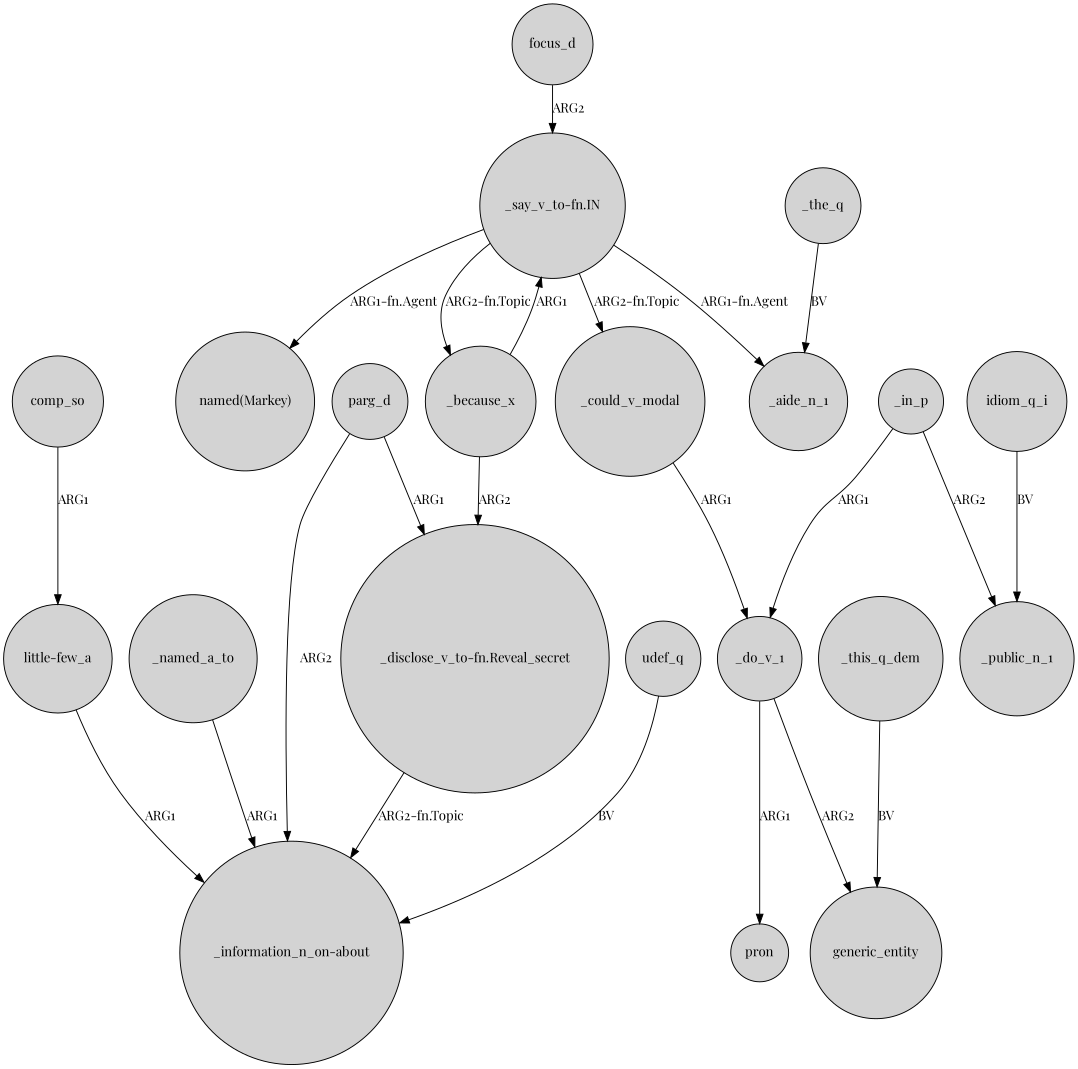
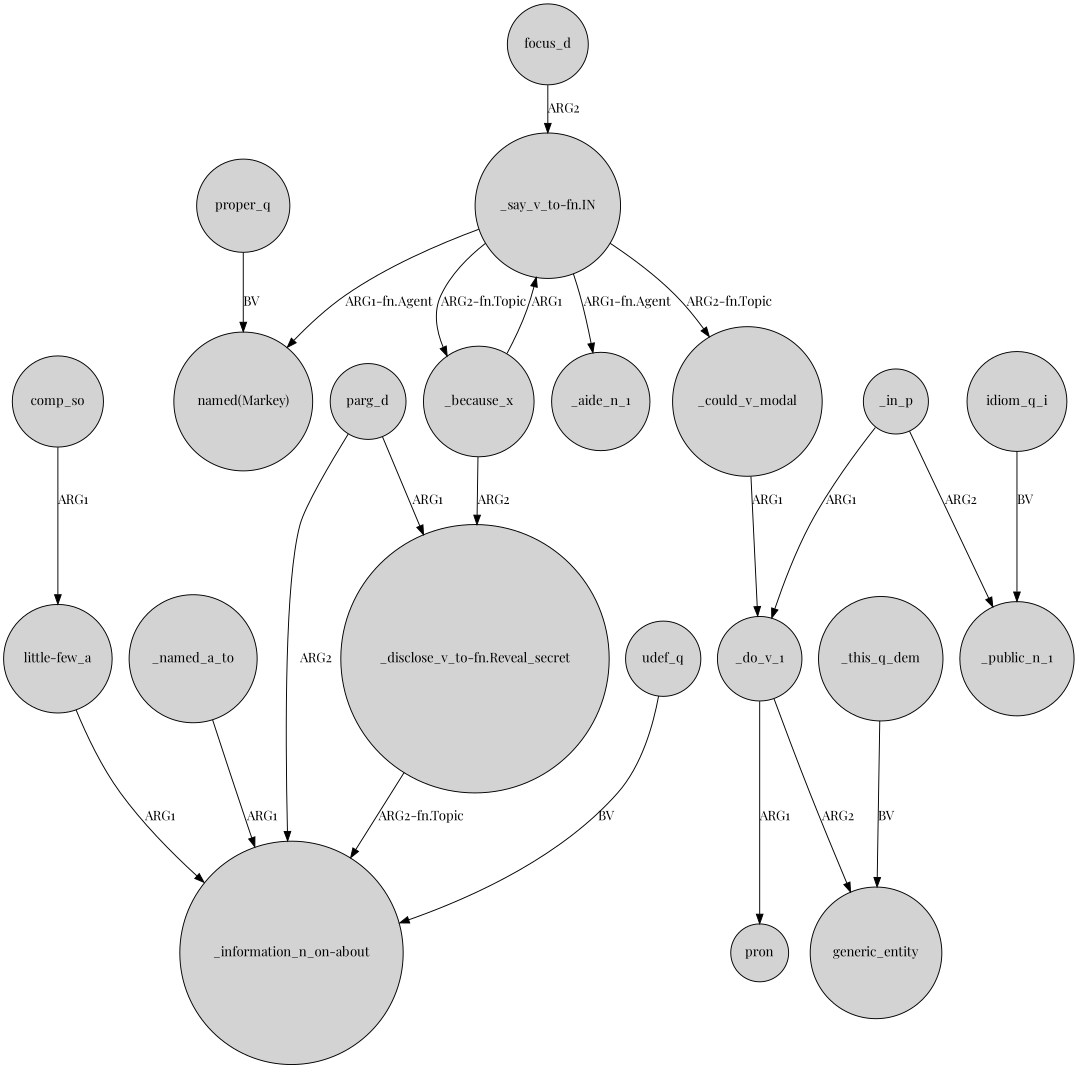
  digraph {
    fontname="Playfair Display"
    node [fontname="Playfair Display" shape=circle style=filled]
    edge [fontname="Playfair Display"]
    "_say_v_to-fn.IN"
    "named(Markey)"
    _because_x
    _aide_n_1
    _could_v_modal
    "_disclose_v_to-fn.Reveal_secret"
    _do_v_1
    "little-few_a"
    "_information_n_on-about"
    _in_p
    _public_n_1
    generic_entity
    pron
    focus_d
    udef_q
    parg_d
    _this_q_dem
    n18 [label=_named_a_to]
    comp_so
    idiom_q_i
-   _the_q
+   proper_q
    "_say_v_to-fn.IN" -> "named(Markey)" [label="ARG1-fn.Agent"]
    "_say_v_to-fn.IN" -> _because_x [label="ARG2-fn.Topic"]
    "_say_v_to-fn.IN" -> _aide_n_1 [label="ARG1-fn.Agent"]
    "_say_v_to-fn.IN" -> _could_v_modal [label="ARG2-fn.Topic"]
    _because_x -> "_say_v_to-fn.IN" [label=ARG1]
    _because_x -> "_disclose_v_to-fn.Reveal_secret" [label=ARG2]
    _could_v_modal -> _do_v_1 [label=ARG1]
    "_disclose_v_to-fn.Reveal_secret" -> "_information_n_on-about" [label="ARG2-fn.Topic"]
    _do_v_1 -> generic_entity [label=ARG2]
    _do_v_1 -> pron [label=ARG1]
    "little-few_a" -> "_information_n_on-about" [label=ARG1]
    _in_p -> _do_v_1 [label=ARG1]
    _in_p -> _public_n_1 [label=ARG2]
    focus_d -> "_say_v_to-fn.IN" [label=ARG2]
    udef_q -> "_information_n_on-about" [label=BV]
    parg_d -> "_disclose_v_to-fn.Reveal_secret" [label=ARG1]
    parg_d -> "_information_n_on-about" [label=ARG2]
    _this_q_dem -> generic_entity [label=BV]
    n18 -> "_information_n_on-about" [label=ARG1]
    comp_so -> "little-few_a" [label=ARG1]
    idiom_q_i -> _public_n_1 [label=BV]
-   _the_q -> _aide_n_1 [label=BV]
+   proper_q -> "named(Markey)" [label=BV]
  }
